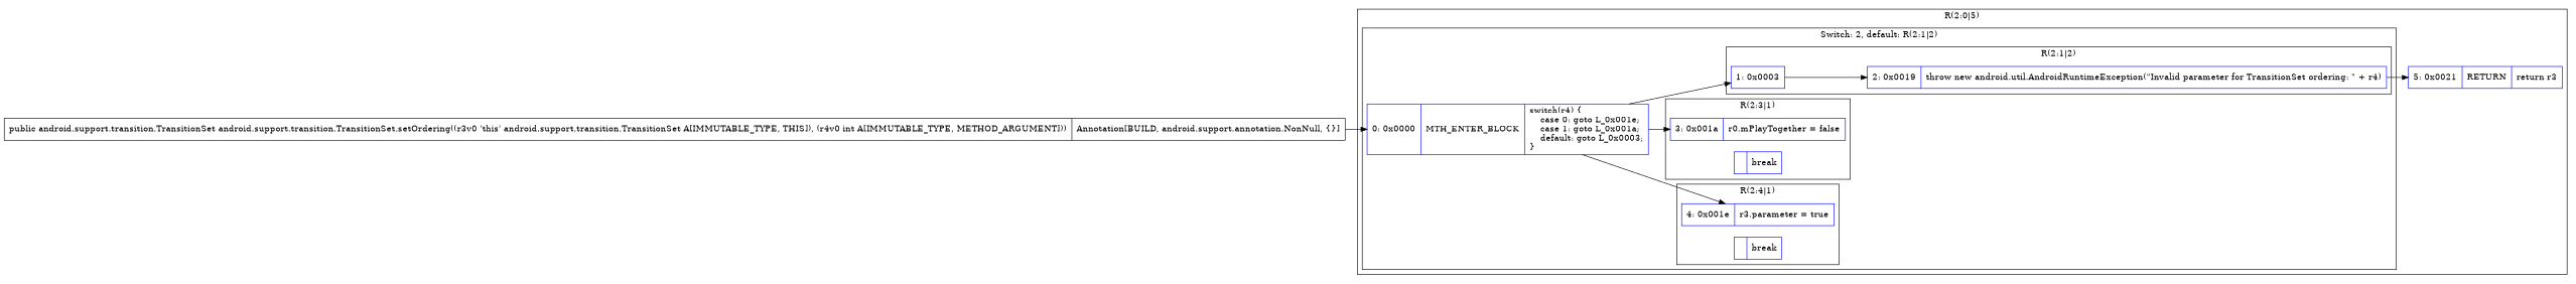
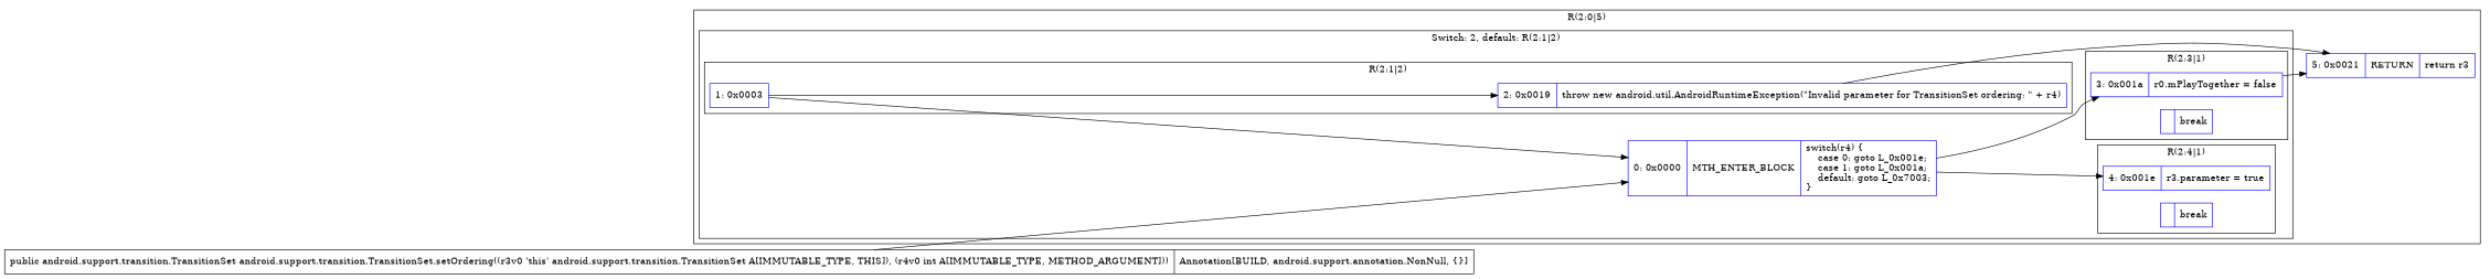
  digraph {
    rankdir=LR
    node [color=blue shape=record]
    n1 [label="{4\:\ 0x001e|r3.parameter = true\l}"]
    n2 [label="{|break\l}"]
    n3 [label="{3\:\ 0x001a|r0.mPlayTogether = false\l}"]
    n4 [label="{|break\l}"]
    n5 [label="{1\:\ 0x0003}"]
    n6 [label="{2\:\ 0x0019|throw new android.util.AndroidRuntimeException(\"Invalid parameter for TransitionSet ordering: \" + r4)\l}"]
-   n7 [label="{0\:\ 0x0000|MTH_ENTER_BLOCK\l|switch(r4) \{\l    case 0: goto L_0x001e;\l    case 1: goto L_0x001a;\l    default: goto L_0x0003;\l\}\l}"]
+   n7 [label="{0\:\ 0x0000|MTH_ENTER_BLOCK\l|switch(r4) \{\l    case 0: goto L_0x001e;\l    case 1: goto L_0x001a;\l    default: goto L_0x7003;\l\}\l}"]
    n8 [label="{5\:\ 0x0021|RETURN\l|return r3\l}"]
    n9 [label="{public android.support.transition.TransitionSet android.support.transition.TransitionSet.setOrdering((r3v0 'this' android.support.transition.TransitionSet A[IMMUTABLE_TYPE, THIS]), (r4v0 int A[IMMUTABLE_TYPE, METHOD_ARGUMENT]))  | Annotation[BUILD, android.support.annotation.NonNull, \{\}]\l}" color=""]
    subgraph cluster_1 {
      label="R(2:0|5)"
      n8
      subgraph cluster_2 {
        label="Switch: 2, default: R(2:1|2)"
        n7
        subgraph cluster_3 {
          label="R(2:4|1)"
          n1
          n2
        }
        subgraph cluster_4 {
          label="R(2:3|1)"
          n3
          n4
        }
        subgraph cluster_5 {
          label="R(2:1|2)"
          n5
          n6
        }
      }
    }
+   n3 -> n8
    n5 -> n6
    n6 -> n8
    n7 -> n1
    n7 -> n3
-   n7 -> n5
+   n5 -> n7
    n9 -> n7
  }
